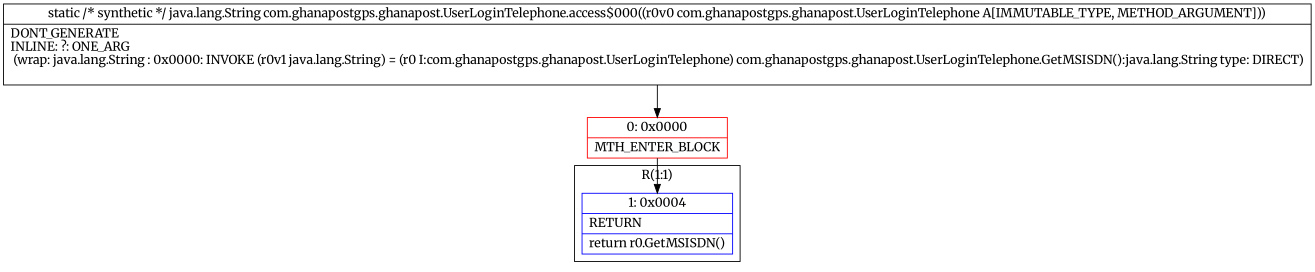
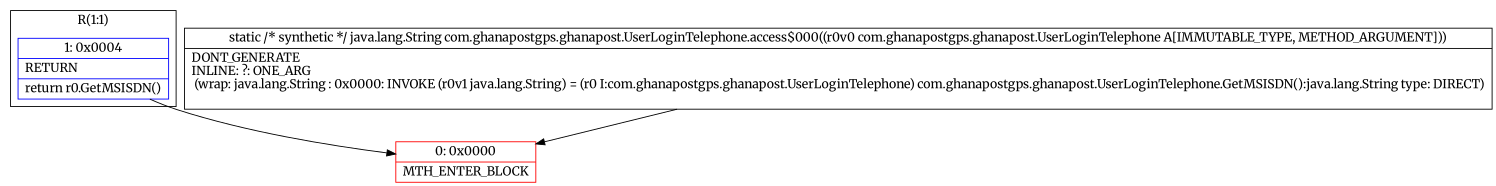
  digraph {
    fontname=Merriweather
    node [shape=record fontname=Merriweather]
    edge [fontname=Merriweather]
    n1 [color=blue label="{1\:\ 0x0004|RETURN\l|return r0.GetMSISDN()\l}"]
    n2 [color=red label="{0\:\ 0x0000|MTH_ENTER_BLOCK\l}"]
    n3 [label="{static \/* synthetic *\/ java.lang.String com.ghanapostgps.ghanapost.UserLoginTelephone.access$000((r0v0 com.ghanapostgps.ghanapost.UserLoginTelephone A[IMMUTABLE_TYPE, METHOD_ARGUMENT]))  | DONT_GENERATE\lINLINE: ?: ONE_ARG  \l  (wrap: java.lang.String : 0x0000: INVOKE  (r0v1 java.lang.String) = (r0 I:com.ghanapostgps.ghanapost.UserLoginTelephone) com.ghanapostgps.ghanapost.UserLoginTelephone.GetMSISDN():java.lang.String type: DIRECT)\l\l}"]
    subgraph cluster_1 {
      label="R(1:1)"
      n1
    }
-   n2 -> n1
+   n1 -> n2
    n3 -> n2
  }
